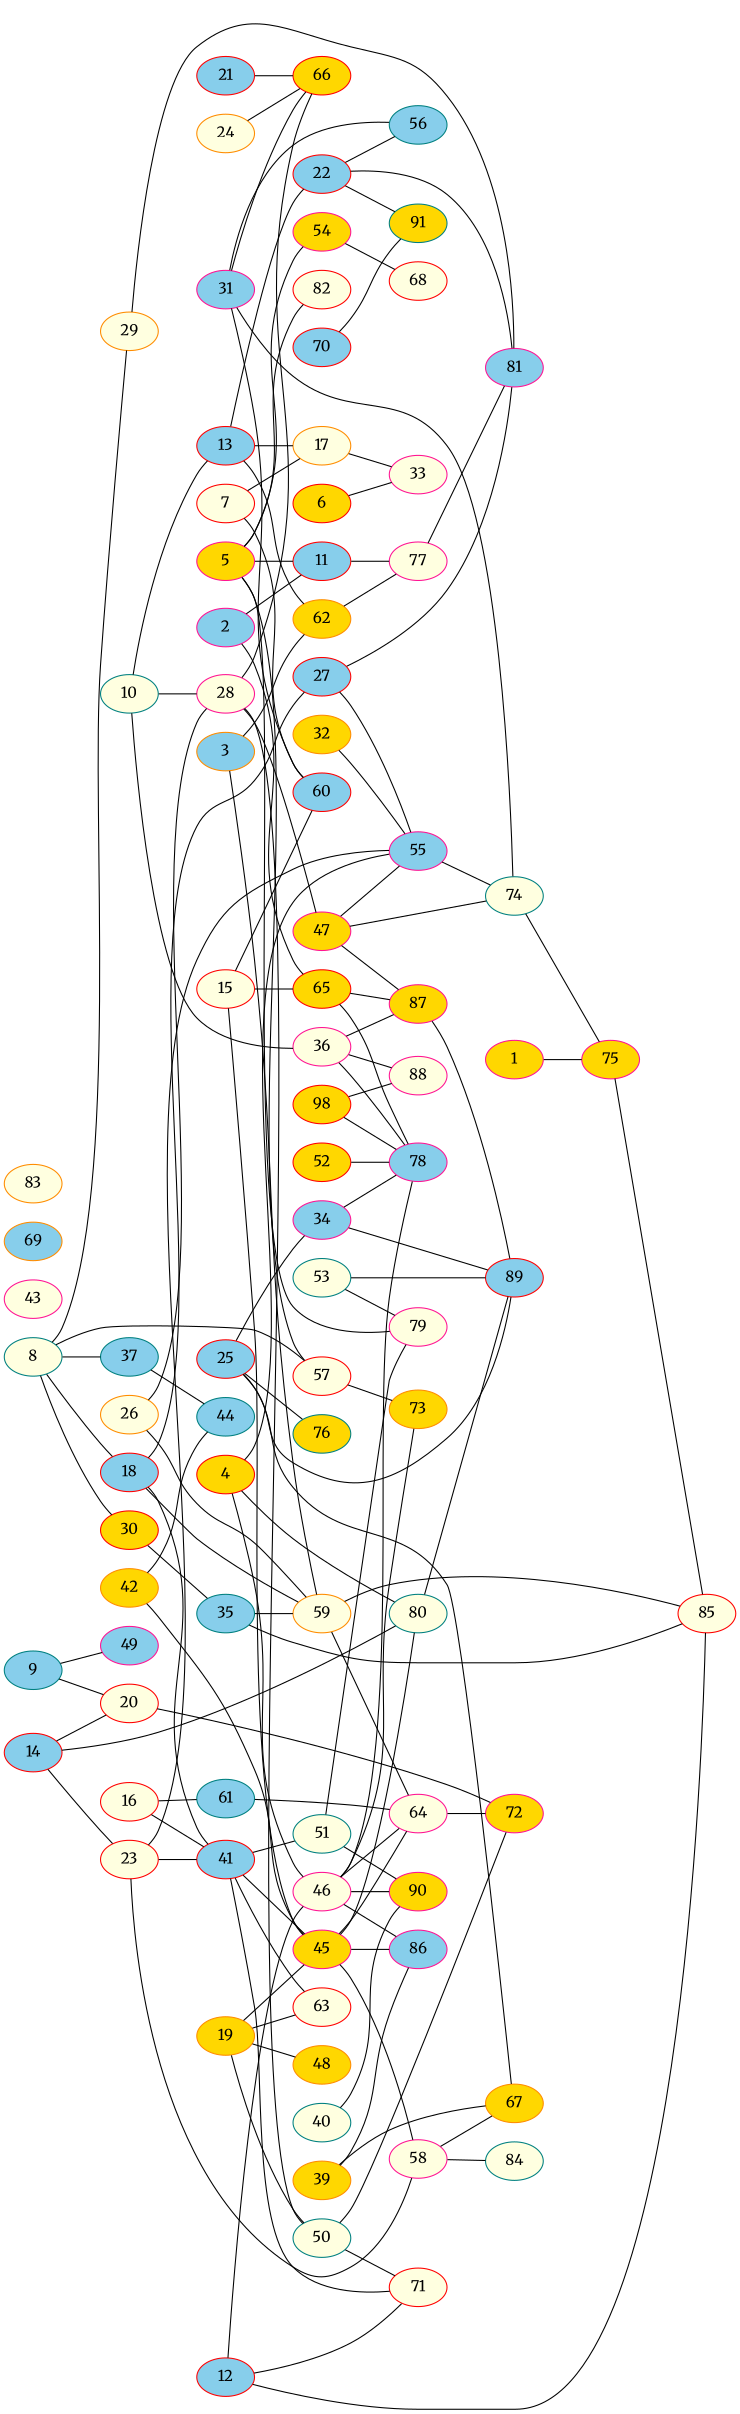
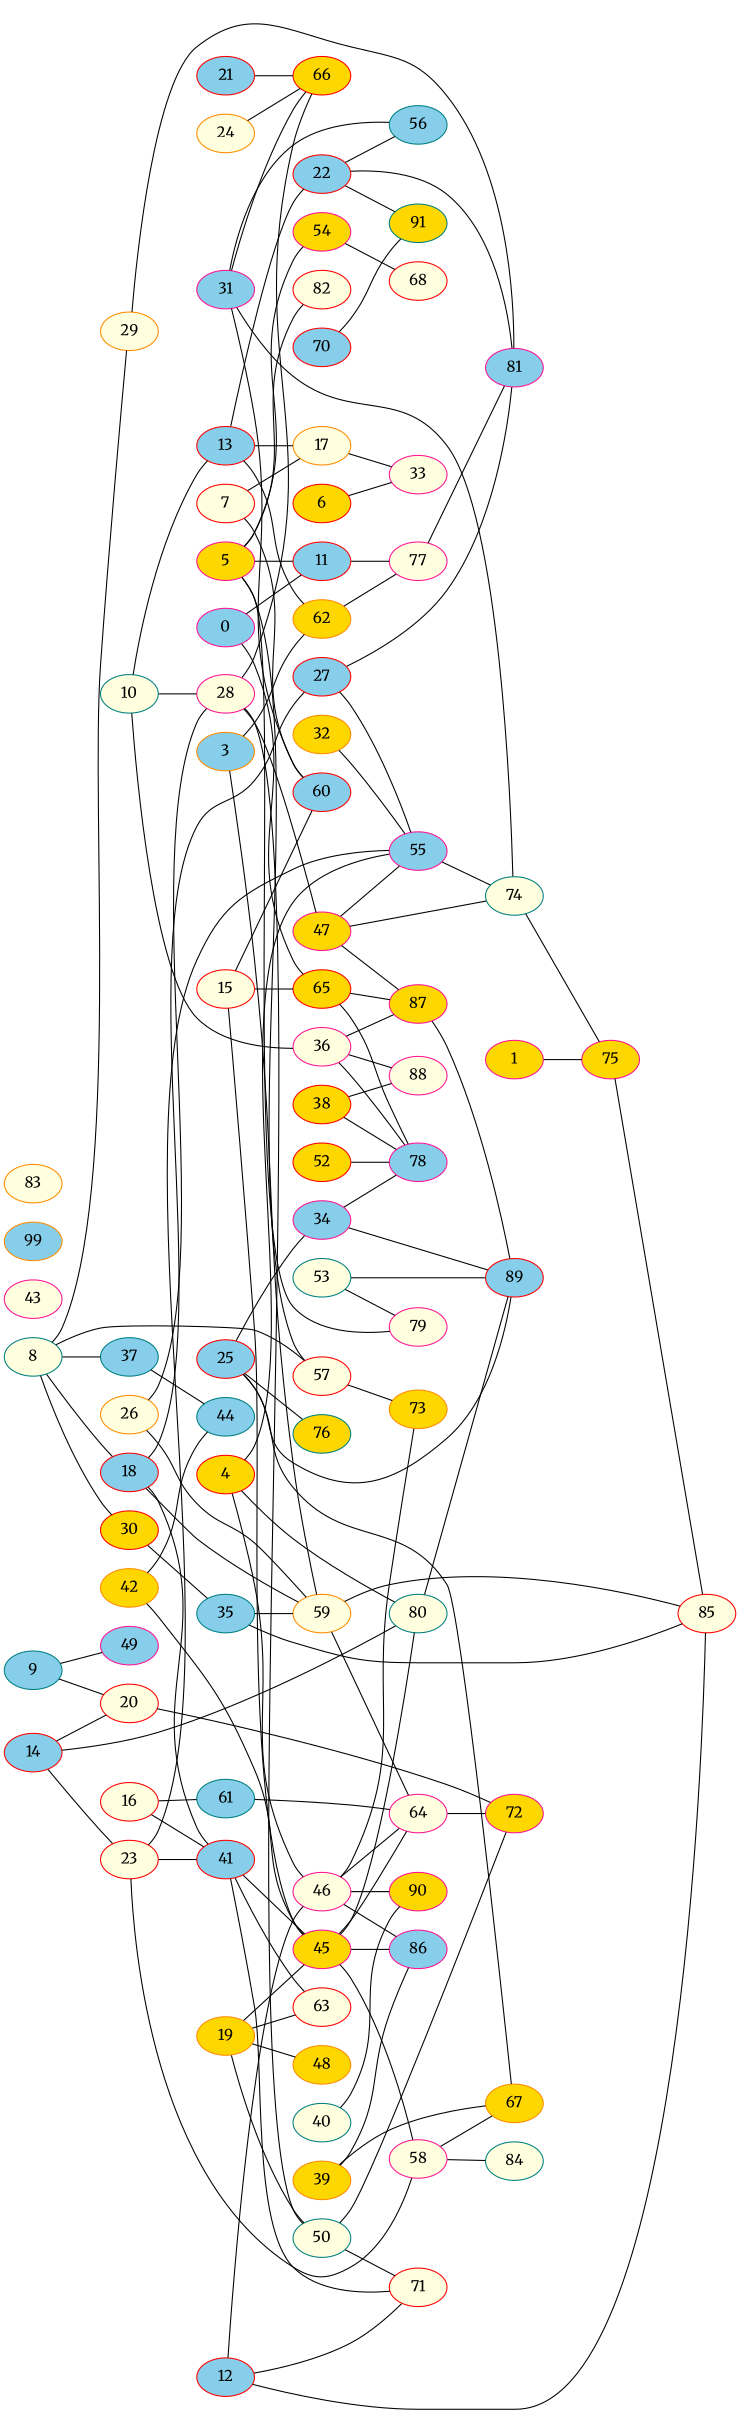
  graph {
    fontname=Merriweather
    rankdir=LR
    node [color=red fillcolor=lightyellow fontname=Merriweather style=filled]
    edge [fontname=Merriweather]
    1 [color=deeppink fillcolor=gold]
    75 [color=deeppink fillcolor=gold]
    85
-   2 [color=deeppink fillcolor=skyblue]
+   2 [color=deeppink fillcolor=skyblue label=0]
    11 [fillcolor=skyblue]
    65 [fillcolor=gold]
    77 [color=deeppink]
    78 [color=deeppink fillcolor=skyblue]
    87 [color=deeppink fillcolor=gold]
    3 [color=darkorange fillcolor=skyblue]
    59 [color=darkorange]
    62 [color=darkorange fillcolor=gold]
    64 [color=deeppink]
    4 [fillcolor=gold]
    46 [color=deeppink]
    55 [color=deeppink fillcolor=skyblue]
    80 [color=teal]
    90 [color=deeppink fillcolor=gold]
    86 [color=deeppink fillcolor=skyblue]
    73 [color=darkorange fillcolor=gold]
    74 [color=teal]
    89 [fillcolor=skyblue]
    5 [color=deeppink fillcolor=gold]
    54 [color=deeppink fillcolor=gold]
    57
    79 [color=deeppink]
    82
    68
    6 [fillcolor=gold]
    33 [color=deeppink]
    17 [color=darkorange]
    7
    60 [fillcolor=skyblue]
    8 [color=teal]
    18 [fillcolor=skyblue]
    29 [color=darkorange]
    30 [fillcolor=gold]
    37 [color=teal fillcolor=skyblue]
    41 [fillcolor=skyblue]
    27 [fillcolor=skyblue]
    81 [color=deeppink fillcolor=skyblue]
    35 [color=teal fillcolor=skyblue]
    44 [color=teal fillcolor=skyblue]
    9 [color=teal fillcolor=skyblue]
    20
    49 [color=deeppink fillcolor=skyblue]
    72 [color=deeppink fillcolor=gold]
    10 [color=teal]
    13 [fillcolor=skyblue]
    28 [color=deeppink]
    36 [color=deeppink]
    22 [fillcolor=skyblue]
    50 [color=teal]
    66 [fillcolor=gold]
    47 [color=deeppink fillcolor=gold]
    88 [color=deeppink]
    12 [fillcolor=skyblue]
    71
    56 [color=teal fillcolor=skyblue]
    91 [color=teal fillcolor=gold]
    14 [fillcolor=skyblue]
    23
    58 [color=deeppink]
    15
    45 [color=deeppink fillcolor=gold]
    16
    61 [color=teal fillcolor=skyblue]
    63
-   51 [color=teal]
    19 [color=darkorange fillcolor=gold]
    48 [color=darkorange fillcolor=gold]
    21 [fillcolor=skyblue]
    84 [color=teal]
    67 [color=darkorange fillcolor=gold]
    24 [color=darkorange]
    25 [fillcolor=skyblue]
    34 [color=deeppink fillcolor=skyblue]
    76 [color=teal fillcolor=gold]
    26 [color=darkorange]
    31 [color=deeppink fillcolor=skyblue]
    32 [color=darkorange fillcolor=gold]
-   38 [fillcolor=gold label=98]
+   38 [fillcolor=gold]
    39 [color=darkorange fillcolor=gold]
    40 [color=teal]
    42 [color=darkorange fillcolor=gold]
    43 [color=deeppink]
    52 [fillcolor=gold]
    53 [color=teal]
-   69 [color=darkorange fillcolor=skyblue]
+   69 [color=darkorange fillcolor=skyblue label=99]
    70 [fillcolor=skyblue]
    83 [color=darkorange]
    1 -- 75
    75 -- 85
    2 -- 11
    2 -- 65
    11 -- 77
    65 -- 78
    65 -- 87
    77 -- 81
    87 -- 89
    3 -- 59
    3 -- 62
    59 -- 85
    59 -- 64
    62 -- 77
    64 -- 72
    4 -- 46
    4 -- 55
    4 -- 80
-   46 -- 78
    46 -- 64
    46 -- 90
    46 -- 86
    46 -- 73
    55 -- 74
    80 -- 89
    74 -- 75
    5 -- 11
    5 -- 54
    5 -- 57
    5 -- 79
    5 -- 82
    54 -- 68
    57 -- 73
    6 -- 33
    17 -- 33
    7 -- 17
    7 -- 60
    8 -- 57
    8 -- 18
    8 -- 29
    8 -- 30
    8 -- 37
    18 -- 59
    18 -- 41
    18 -- 27
    29 -- 81
    30 -- 35
    37 -- 44
    41 -- 71
    41 -- 45
    41 -- 63
-   41 -- 51
    27 -- 55
    27 -- 81
    35 -- 85
    35 -- 59
    9 -- 20
    9 -- 49
    20 -- 72
    10 -- 13
    10 -- 28
    10 -- 36
    13 -- 62
    13 -- 17
    13 -- 22
    28 -- 50
    28 -- 66
    28 -- 47
    36 -- 78
    36 -- 87
    36 -- 88
    22 -- 81
    22 -- 56
    22 -- 91
    50 -- 72
    50 -- 71
    47 -- 87
    47 -- 55
    47 -- 74
    12 -- 85
    12 -- 46
    12 -- 71
    14 -- 80
    14 -- 20
    14 -- 23
    23 -- 55
    23 -- 41
    23 -- 58
    58 -- 84
    58 -- 67
    15 -- 65
    15 -- 60
    15 -- 45
    45 -- 64
    45 -- 80
    45 -- 86
    45 -- 58
    16 -- 41
    16 -- 61
    61 -- 64
-   51 -- 90
-   51 -- 79
    19 -- 50
    19 -- 45
    19 -- 63
    19 -- 48
    21 -- 66
    24 -- 66
    25 -- 89
    25 -- 67
    25 -- 34
    25 -- 76
    34 -- 78
    34 -- 89
    26 -- 59
    26 -- 28
    31 -- 74
    31 -- 60
    31 -- 66
    31 -- 56
    32 -- 55
    38 -- 78
    38 -- 88
    39 -- 86
    39 -- 67
    40 -- 90
    42 -- 44
    42 -- 45
    52 -- 78
    53 -- 89
    53 -- 79
    70 -- 91
  }
